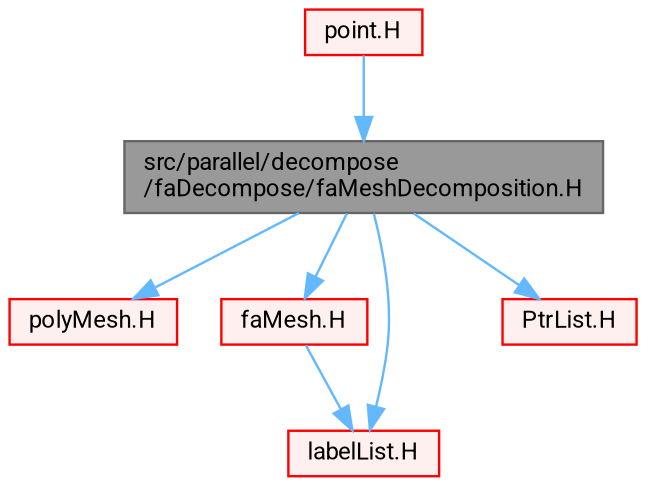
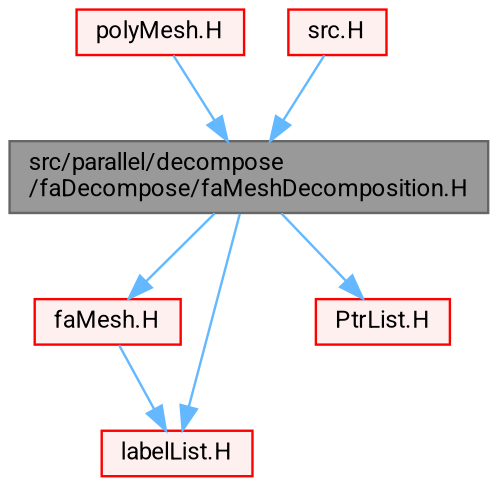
  digraph {
    fontname=Roboto
    node [color=red fillcolor="#FFF0F0" fontname=Roboto fontsize=10 shape=box style=filled]
    edge [color=steelblue1 fontname=Roboto fontsize=10 labelfontname=Helvetica labelfontsize=10 style=solid]
    n1 [color=gray40 fillcolor=grey60 fontcolor=black height=0.2 label="src/parallel/decompose\l/faDecompose/faMeshDecomposition.H" width=0.4]
    n2 [height=0.2 label="polyMesh.H" width=0.4]
    n3 [height=0.2 label="faMesh.H" width=0.4]
    n4 [height=0.2 label="labelList.H" width=0.4]
    n5 [height=0.2 label="PtrList.H" width=0.4]
-   n6 [height=0.2 label="point.H" width=0.4]
-   n1 -> n2
+   n6 [height=0.2 label="src.H" width=0.4]
+   n2 -> n1
    n1 -> n3
    n1 -> n4
    n1 -> n5
    n3 -> n4
    n6 -> n1
  }
